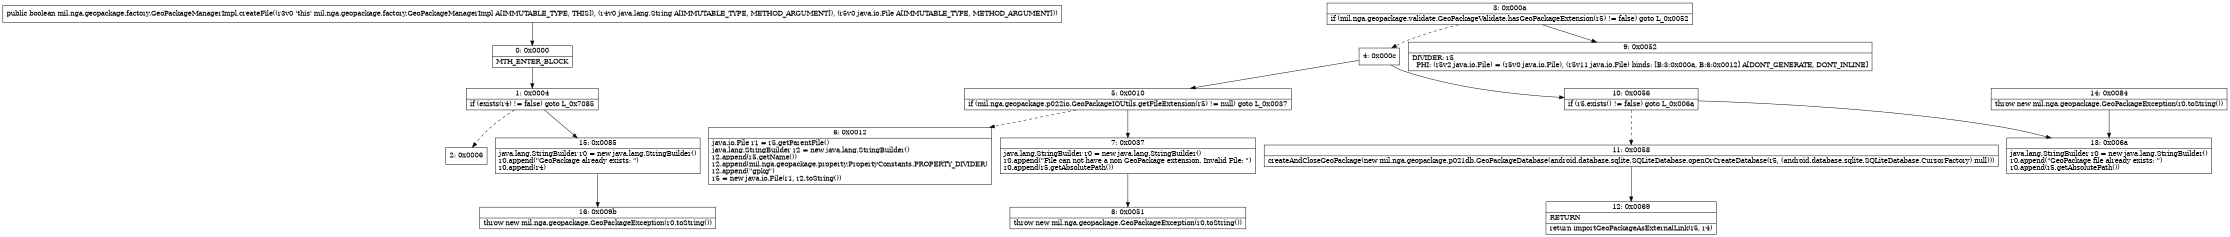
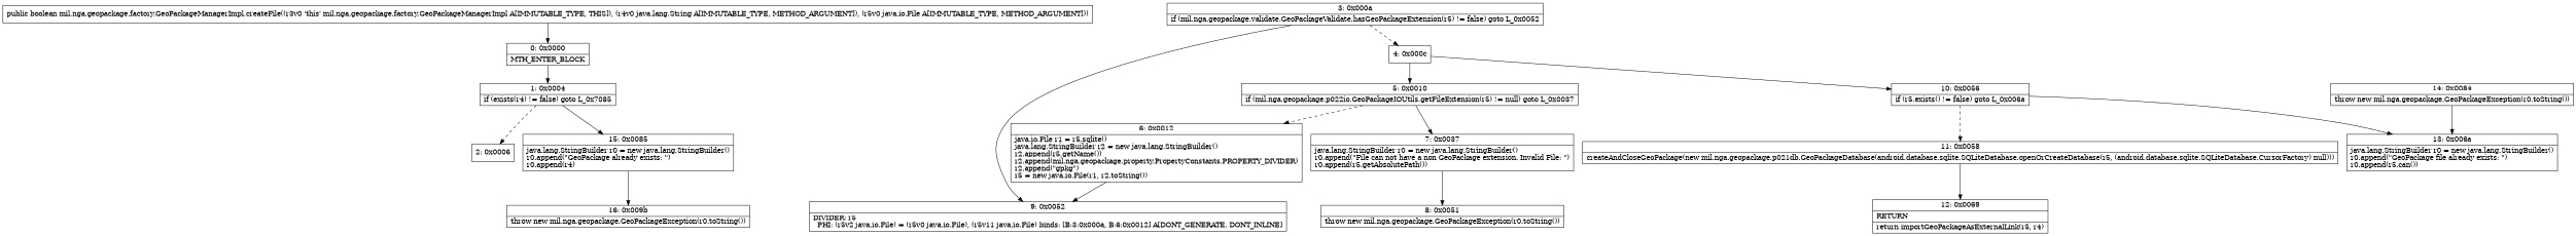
  digraph {
    node [shape=record]
    n1 [label="{0\:\ 0x0000|MTH_ENTER_BLOCK\l}"]
    n2 [label="{1\:\ 0x0004|if (exists(r4) != false) goto L_0x7085\l}"]
    n3 [label="{2\:\ 0x0006}"]
    n4 [label="{15\:\ 0x0085|java.lang.StringBuilder r0 = new java.lang.StringBuilder()\lr0.append(\"GeoPackage already exists: \")\lr0.append(r4)\l}"]
    n5 [label="{16\:\ 0x009b|throw new mil.nga.geopackage.GeoPackageException(r0.toString())\l}"]
    n6 [label="{3\:\ 0x000a|if (mil.nga.geopackage.validate.GeoPackageValidate.hasGeoPackageExtension(r5) != false) goto L_0x0052\l}"]
    n7 [label="{4\:\ 0x000c}"]
    n8 [label="{9\:\ 0x0052|DIVIDER: r5 \l  PHI: (r5v2 java.io.File) = (r5v0 java.io.File), (r5v11 java.io.File) binds: [B:3:0x000a, B:6:0x0012] A[DONT_GENERATE, DONT_INLINE]\l}"]
    n9 [label="{5\:\ 0x0010|if (mil.nga.geopackage.p022io.GeoPackageIOUtils.getFileExtension(r5) != null) goto L_0x0037\l}"]
    n10 [label="{10\:\ 0x0056|if (r5.exists() != false) goto L_0x006a\l}"]
-   n11 [label="{6\:\ 0x0012|java.io.File r1 = r5.getParentFile()\ljava.lang.StringBuilder r2 = new java.lang.StringBuilder()\lr2.append(r5.getName())\lr2.append(mil.nga.geopackage.property.PropertyConstants.PROPERTY_DIVIDER)\lr2.append(\"gpkg\")\lr5 = new java.io.File(r1, r2.toString())\l}"]
+   n11 [label="{6\:\ 0x0012|java.io.File r1 = r5.sqlite()\ljava.lang.StringBuilder r2 = new java.lang.StringBuilder()\lr2.append(r5.getName())\lr2.append(mil.nga.geopackage.property.PropertyConstants.PROPERTY_DIVIDER)\lr2.append(\"gpkg\")\lr5 = new java.io.File(r1, r2.toString())\l}"]
    n12 [label="{7\:\ 0x0037|java.lang.StringBuilder r0 = new java.lang.StringBuilder()\lr0.append(\"File can not have a non GeoPackage extension. Invalid File: \")\lr0.append(r5.getAbsolutePath())\l}"]
    n13 [label="{8\:\ 0x0051|throw new mil.nga.geopackage.GeoPackageException(r0.toString())\l}"]
    n14 [label="{11\:\ 0x0058|createAndCloseGeoPackage(new mil.nga.geopackage.p021db.GeoPackageDatabase(android.database.sqlite.SQLiteDatabase.openOrCreateDatabase(r5, (android.database.sqlite.SQLiteDatabase.CursorFactory) null)))\l}"]
-   n15 [label="{13\:\ 0x006a|java.lang.StringBuilder r0 = new java.lang.StringBuilder()\lr0.append(\"GeoPackage file already exists: \")\lr0.append(r5.getAbsolutePath())\l}"]
+   n15 [label="{13\:\ 0x006a|java.lang.StringBuilder r0 = new java.lang.StringBuilder()\lr0.append(\"GeoPackage file already exists: \")\lr0.append(r5.can())\l}"]
    n16 [label="{12\:\ 0x0069|RETURN\l|return importGeoPackageAsExternalLink(r5, r4)\l}"]
    n17 [label="{14\:\ 0x0084|throw new mil.nga.geopackage.GeoPackageException(r0.toString())\l}"]
    n18 [label="{public boolean mil.nga.geopackage.factory.GeoPackageManagerImpl.createFile((r3v0 'this' mil.nga.geopackage.factory.GeoPackageManagerImpl A[IMMUTABLE_TYPE, THIS]), (r4v0 java.lang.String A[IMMUTABLE_TYPE, METHOD_ARGUMENT]), (r5v0 java.io.File A[IMMUTABLE_TYPE, METHOD_ARGUMENT])) }"]
    n1 -> n2
    n2 -> n3 [style=dashed]
    n2 -> n4
    n4 -> n5
    n6 -> n7 [style=dashed]
    n6 -> n8
    n7 -> n9
    n7 -> n10
    n9 -> n11 [style=dashed]
    n9 -> n12
    n10 -> n14 [style=dashed]
    n10 -> n15
+   n11 -> n8
    n12 -> n13
    n14 -> n16
    n17 -> n15
    n18 -> n1
  }
